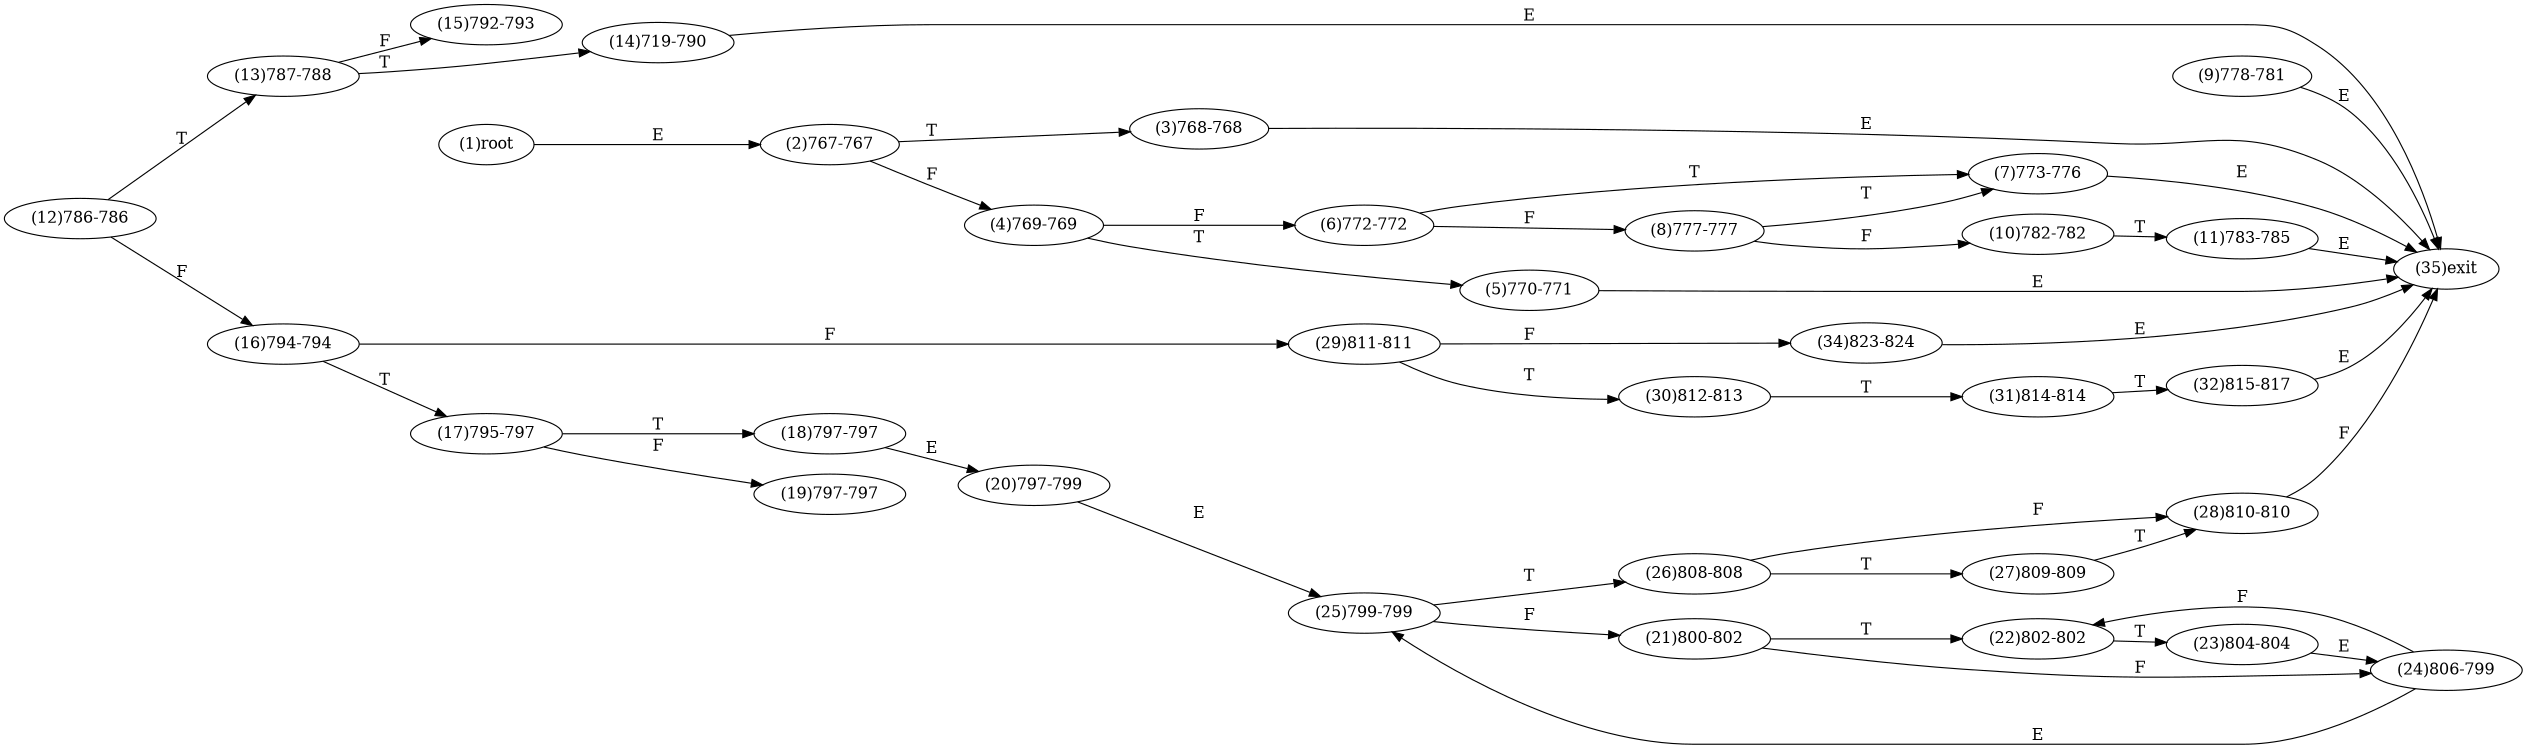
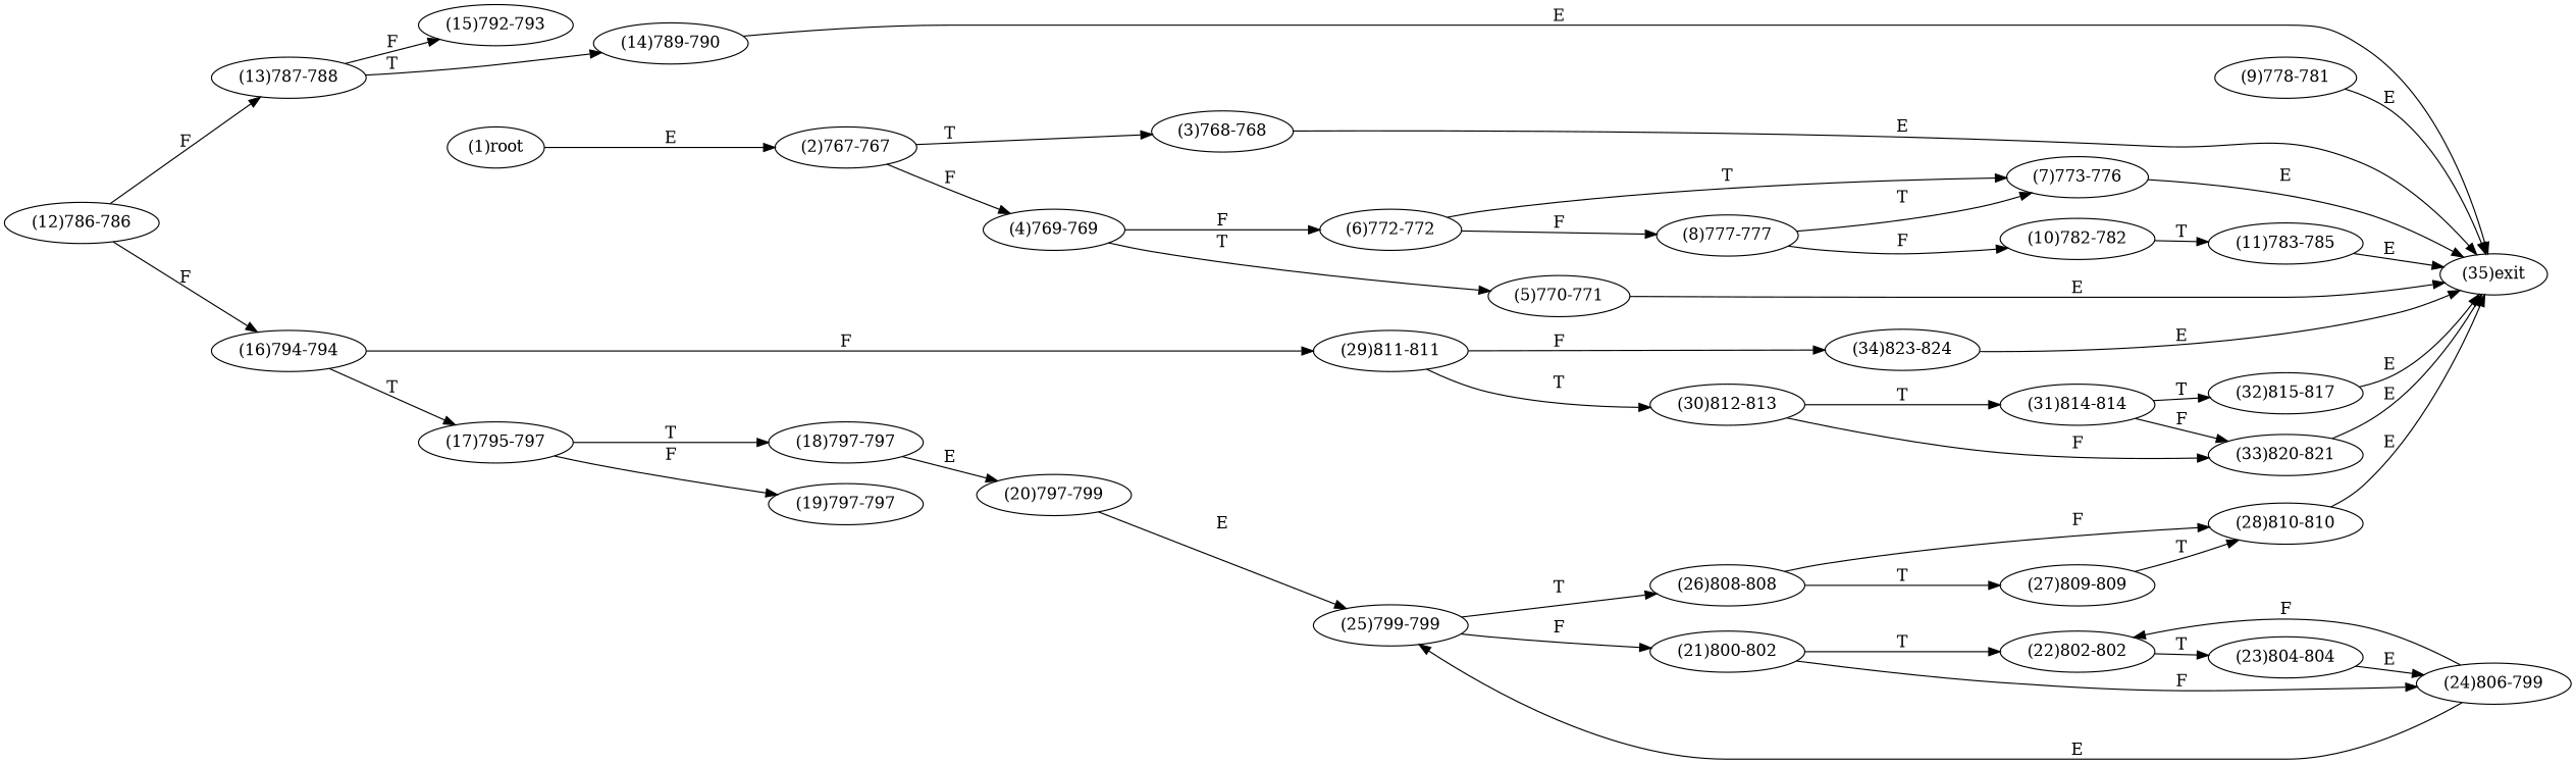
  digraph {
    rankdir=LR
    n1 [label="(1)root"]
    n2 [label="(2)767-767"]
    n3 [label="(3)768-768"]
    n4 [label="(4)769-769"]
    n5 [label="(35)exit"]
    n6 [label="(5)770-771"]
    n7 [label="(6)772-772"]
    n8 [label="(7)773-776"]
    n9 [label="(8)777-777"]
    n10 [label="(10)782-782"]
    n11 [label="(9)778-781"]
    n12 [label="(11)783-785"]
    n13 [label="(12)786-786"]
    n14 [label="(13)787-788"]
    n15 [label="(16)794-794"]
-   n16 [label="(14)719-790"]
+   n16 [label="(14)789-790"]
    n17 [label="(15)792-793"]
    n18 [label="(17)795-797"]
    n19 [label="(29)811-811"]
    n20 [label="(19)797-797"]
    n21 [label="(18)797-797"]
    n22 [label="(20)797-799"]
    n23 [label="(30)812-813"]
    n24 [label="(34)823-824"]
    n25 [label="(25)799-799"]
    n26 [label="(21)800-802"]
    n27 [label="(22)802-802"]
    n28 [label="(24)806-799"]
    n29 [label="(23)804-804"]
    n30 [label="(26)808-808"]
    n31 [label="(27)809-809"]
    n32 [label="(28)810-810"]
    n33 [label="(31)814-814"]
+   n34 [label="(33)820-821"]
    n35 [label="(32)815-817"]
    n1 -> n2 [label=E]
    n2 -> n3 [label=T]
    n2 -> n4 [label=F]
    n3 -> n5 [label=E]
    n4 -> n6 [label=T]
    n4 -> n7 [label=F]
    n6 -> n5 [label=E]
    n7 -> n8 [label=T]
    n7 -> n9 [label=F]
    n8 -> n5 [label=E]
    n9 -> n8 [label=T]
    n9 -> n10 [label=F]
    n10 -> n12 [label=T]
    n11 -> n5 [label=E]
    n12 -> n5 [label=E]
-   n13 -> n14 [label=T]
+   n13 -> n14 [label=F]
    n13 -> n15 [label=F]
    n14 -> n16 [label=T]
    n14 -> n17 [label=F]
    n15 -> n18 [label=T]
    n15 -> n19 [label=F]
    n16 -> n5 [label=E]
    n18 -> n20 [label=F]
    n18 -> n21 [label=T]
    n19 -> n23 [label=T]
    n19 -> n24 [label=F]
    n21 -> n22 [label=E]
    n22 -> n25 [label=E]
    n23 -> n33 [label=T]
+   n23 -> n34 [label=F]
    n24 -> n5 [label=E]
    n25 -> n26 [label=F]
    n25 -> n30 [label=T]
    n26 -> n27 [label=T]
    n26 -> n28 [label=F]
    n27 -> n29 [label=T]
    n28 -> n25 [label=E]
    n28 -> n27 [label=F]
    n29 -> n28 [label=E]
    n30 -> n31 [label=T]
    n30 -> n32 [label=F]
    n31 -> n32 [label=T]
-   n32 -> n5 [label=F]
+   n32 -> n5 [label=E]
+   n33 -> n34 [label=F]
    n33 -> n35 [label=T]
+   n34 -> n5 [label=E]
    n35 -> n5 [label=E]
  }
